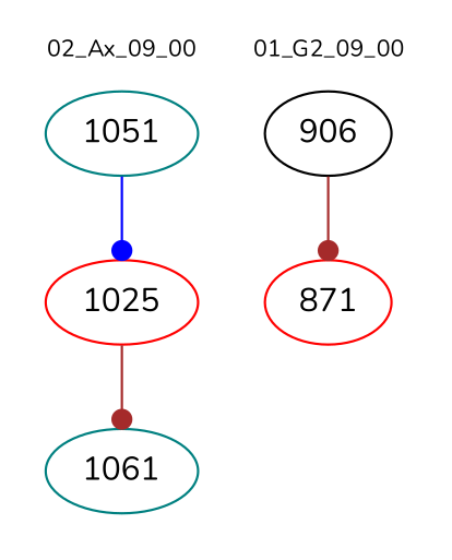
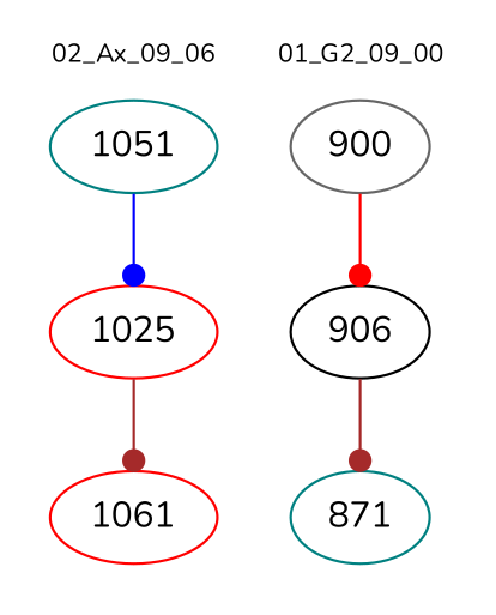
  digraph {
    fontname=Nunito
    node [color=teal fontname=Nunito]
    edge [arrowhead=dot color=brown fontname=Nunito]
    n1 [label=1051]
    n2 [color=red label=1025]
-   n3 [label=1061]
+   n3 [color=red label=1061]
+   n4 [color=gray40 label=900]
    n5 [color=black label=906]
-   n6 [color=red label=871]
+   n6 [label=871]
    subgraph cluster_1 {
      color=white
      fontsize=10
-     label="02_Ax_09_00"
+     label="02_Ax_09_06"
      n1
      n2
      n3
    }
    subgraph cluster_2 {
      color=white
      fontsize=10
      label="01_G2_09_00"
+     n4
      n5
      n6
    }
    n1 -> n2 [color=blue]
    n2 -> n3
+   n4 -> n5 [color=red]
    n5 -> n6
  }
